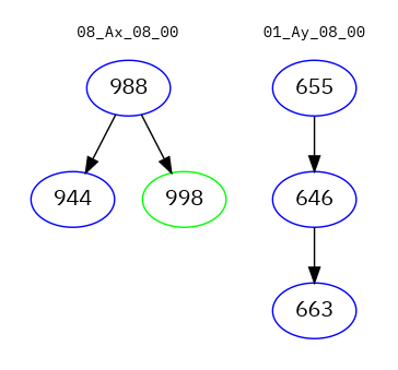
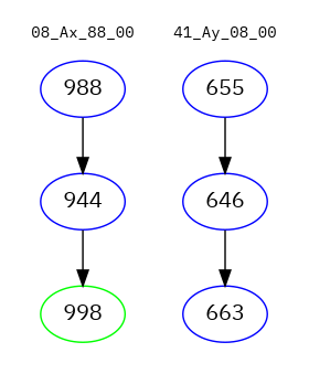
  digraph {
    fontname="IBM Plex Mono"
    node [color=blue fontname="IBM Plex Mono"]
    edge [color=black fontname="IBM Plex Mono"]
    n1 [label=988]
    n2 [label=944]
    n3 [color=green label=998]
    n4 [label=655]
    n5 [label=646]
    n6 [label=663]
    subgraph cluster_1 {
      color=white
      fontsize=10
-     label="08_Ax_08_00"
+     label="08_Ax_88_00"
      n1
      n2
      n3
    }
    subgraph cluster_2 {
      color=white
      fontsize=10
-     label="01_Ay_08_00"
+     label="41_Ay_08_00"
      n4
      n5
      n6
    }
    n1 -> n2
-   n1 -> n3
+   n2 -> n3
    n4 -> n5
    n5 -> n6
  }
